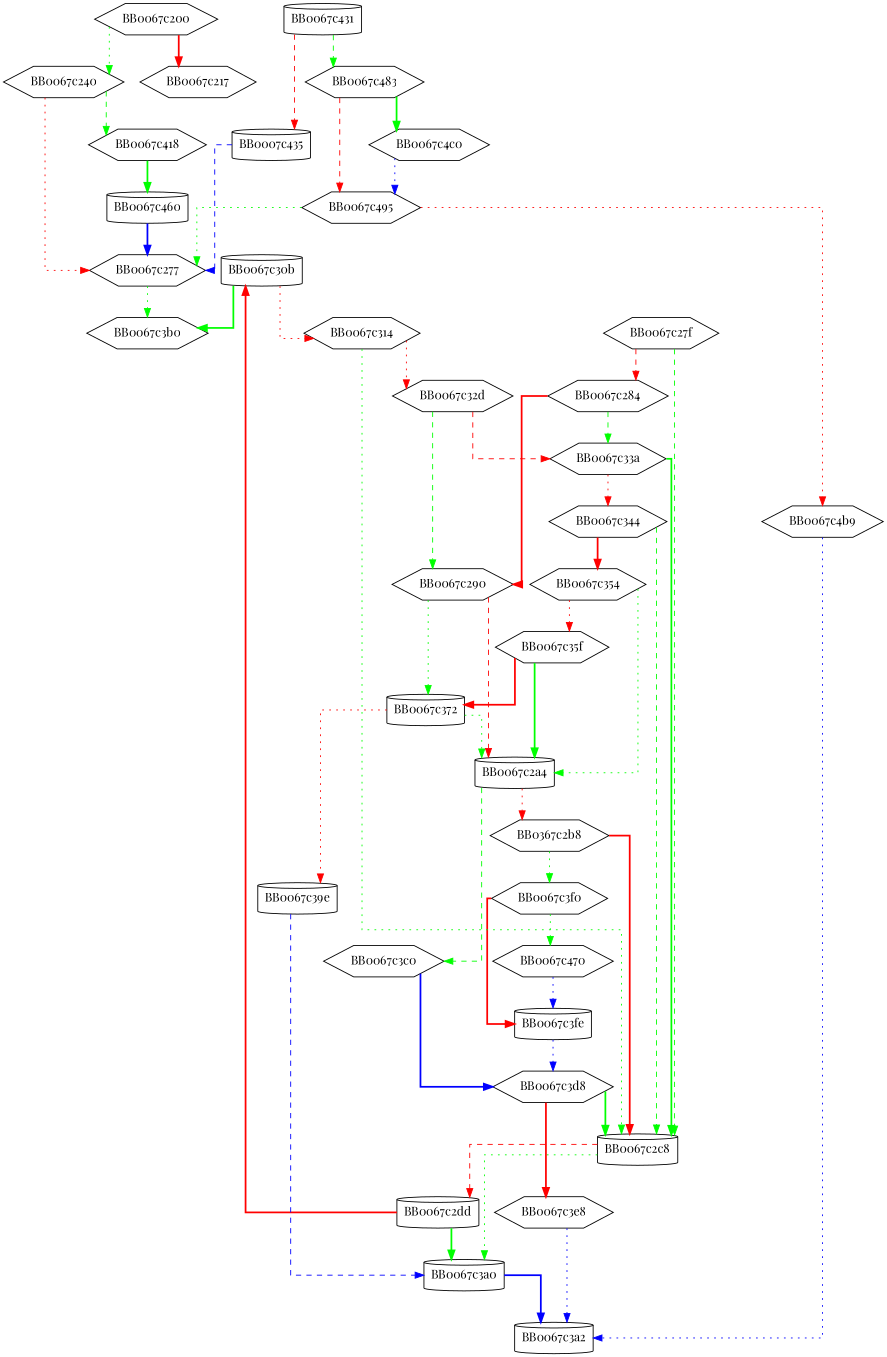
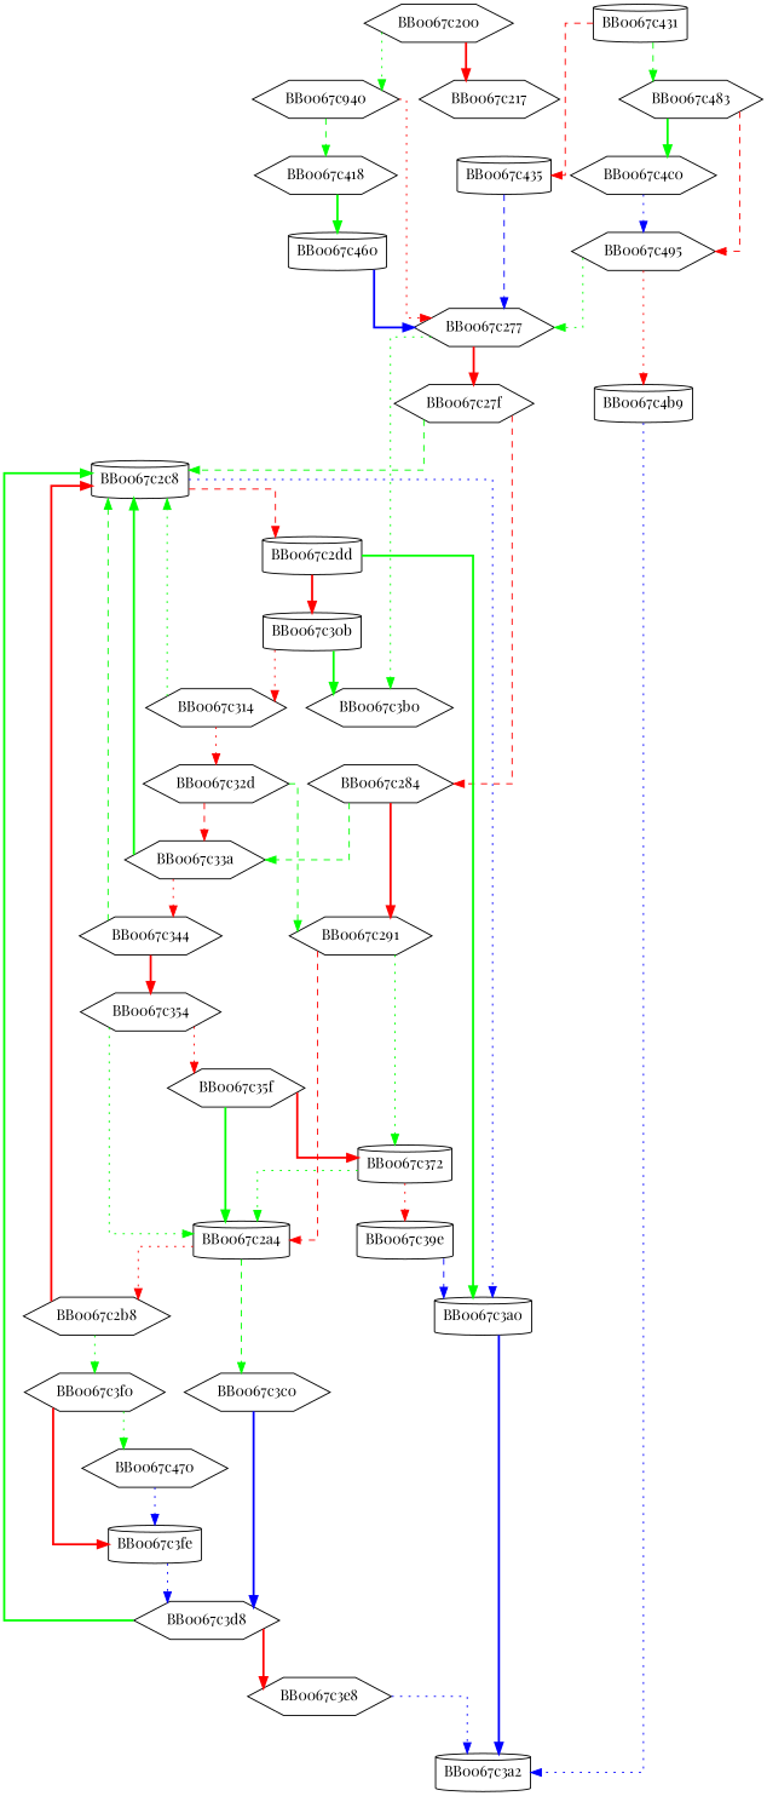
  digraph {
    fontname="Playfair Display"
    splines=ortho
    node [fontname="Playfair Display" shape=hexagon]
    edge [color=green fontname="Playfair Display" style=dotted]
    BB0067c200
-   BB0067c240
+   BB0067c240 [label=BB0067c940]
    BB0067c217
    BB0067c418
    BB0067c277
    BB0067c460 [shape=cylinder]
    BB0067c3b0
    BB0067c27f
    BB0067c2c8 [shape=cylinder]
    BB0067c284
    BB0067c3a0 [shape=cylinder]
    BB0067c2dd [shape=cylinder]
    BB0067c33a
-   BB0067c291 [label=BB0067c290]
+   BB0067c291
    BB0067c3a2 [shape=cylinder]
    BB0067c30b [shape=cylinder]
    BB0067c344
    BB0067c372 [shape=cylinder]
    BB0067c2a4 [shape=cylinder]
    BB0067c354
    BB0067c39e [shape=cylinder]
    BB0067c3c0
-   BB0067c2b8 [label=BB0367c2b8]
+   BB0067c2b8
    BB0067c3d8
    BB0067c3f0
    BB0067c3e8
    BB0067c470
    BB0067c3fe [shape=cylinder]
    BB0067c314
    BB0067c32d
    BB0067c35f
    BB0067c431 [shape=cylinder]
    BB0067c483
-   BB0067c435 [shape=cylinder label=BB0007c435]
+   BB0067c435 [shape=cylinder]
    BB0067c4c0
    BB0067c495
-   BB0067c4b9
+   BB0067c4b9 [shape=cylinder]
    BB0067c200 -> BB0067c240
    BB0067c200 -> BB0067c217 [color=red style=bold]
    BB0067c240 -> BB0067c418 [style=dashed]
    BB0067c240 -> BB0067c277 [color=red]
    BB0067c418 -> BB0067c460 [style=bold]
    BB0067c277 -> BB0067c3b0
+   BB0067c277 -> BB0067c27f [color=red style=bold]
    BB0067c460 -> BB0067c277 [color=blue style=bold]
    BB0067c27f -> BB0067c2c8 [style=dashed]
    BB0067c27f -> BB0067c284 [color=red style=dashed]
-   BB0067c2c8 -> BB0067c3a0
+   BB0067c2c8 -> BB0067c3a0 [color=blue]
    BB0067c2c8 -> BB0067c2dd [color=red style=dashed]
    BB0067c284 -> BB0067c33a [style=dashed]
    BB0067c284 -> BB0067c291 [color=red style=bold]
    BB0067c3a0 -> BB0067c3a2 [color=blue style=bold]
    BB0067c2dd -> BB0067c3a0 [style=bold]
    BB0067c2dd -> BB0067c30b [color=red style=bold]
    BB0067c33a -> BB0067c2c8 [style=bold]
    BB0067c33a -> BB0067c344 [color=red]
    BB0067c291 -> BB0067c372
    BB0067c291 -> BB0067c2a4 [color=red style=dashed]
    BB0067c30b -> BB0067c3b0 [style=bold]
    BB0067c30b -> BB0067c314 [color=red]
    BB0067c344 -> BB0067c2c8 [style=dashed]
    BB0067c344 -> BB0067c354 [color=red style=bold]
    BB0067c372 -> BB0067c2a4
    BB0067c372 -> BB0067c39e [color=red]
    BB0067c2a4 -> BB0067c3c0 [style=dashed]
    BB0067c2a4 -> BB0067c2b8 [color=red]
    BB0067c354 -> BB0067c2a4
    BB0067c354 -> BB0067c35f [color=red]
    BB0067c39e -> BB0067c3a0 [color=blue style=dashed]
    BB0067c3c0 -> BB0067c3d8 [color=blue style=bold]
    BB0067c2b8 -> BB0067c2c8 [color=red style=bold]
    BB0067c2b8 -> BB0067c3f0
    BB0067c3d8 -> BB0067c2c8 [style=bold]
    BB0067c3d8 -> BB0067c3e8 [color=red style=bold]
    BB0067c3f0 -> BB0067c470
    BB0067c3f0 -> BB0067c3fe [color=red style=bold]
    BB0067c3e8 -> BB0067c3a2 [color=blue]
    BB0067c470 -> BB0067c3fe [color=blue]
    BB0067c3fe -> BB0067c3d8 [color=blue]
    BB0067c314 -> BB0067c2c8
    BB0067c314 -> BB0067c32d [color=red]
    BB0067c32d -> BB0067c33a [color=red style=dashed]
    BB0067c32d -> BB0067c291 [style=dashed]
    BB0067c35f -> BB0067c372 [color=red style=bold]
    BB0067c35f -> BB0067c2a4 [style=bold]
    BB0067c431 -> BB0067c483 [style=dashed]
    BB0067c431 -> BB0067c435 [color=red style=dashed]
    BB0067c483 -> BB0067c4c0 [style=bold]
    BB0067c483 -> BB0067c495 [color=red style=dashed]
    BB0067c435 -> BB0067c277 [color=blue style=dashed]
    BB0067c4c0 -> BB0067c495 [color=blue]
    BB0067c495 -> BB0067c277
    BB0067c495 -> BB0067c4b9 [color=red]
    BB0067c4b9 -> BB0067c3a2 [color=blue]
  }
